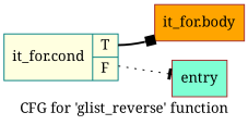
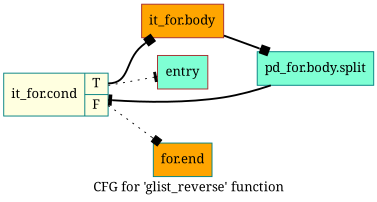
  digraph {
    fontname="Noto Serif"
    label="CFG for 'glist_reverse' function"
    rankdir=LR
    node [color=teal fillcolor=aquamarine fontname="Noto Serif" shape=record style=filled]
    edge [arrowhead=box fontname="Noto Serif" style=bold]
    n1 [color=brown label="{entry}"]
    n2 [fillcolor=lightyellow label="{it_for.cond|{<s0>T|<s1>F}}"]
    n3 [color=brown fillcolor=orange label="{it_for.body}"]
+   n4 [fillcolor=orange label="{for.end}"]
+   n5 [label="{pd_for.body.split}"]
    n2 -> n1 [arrowhead=tee style=dotted]
    n2 -> n3 [tailport=s0]
+   n2 -> n4 [style=dotted tailport=s1]
+   n3 -> n5
+   n5 -> n2 [arrowhead=tee]
  }
